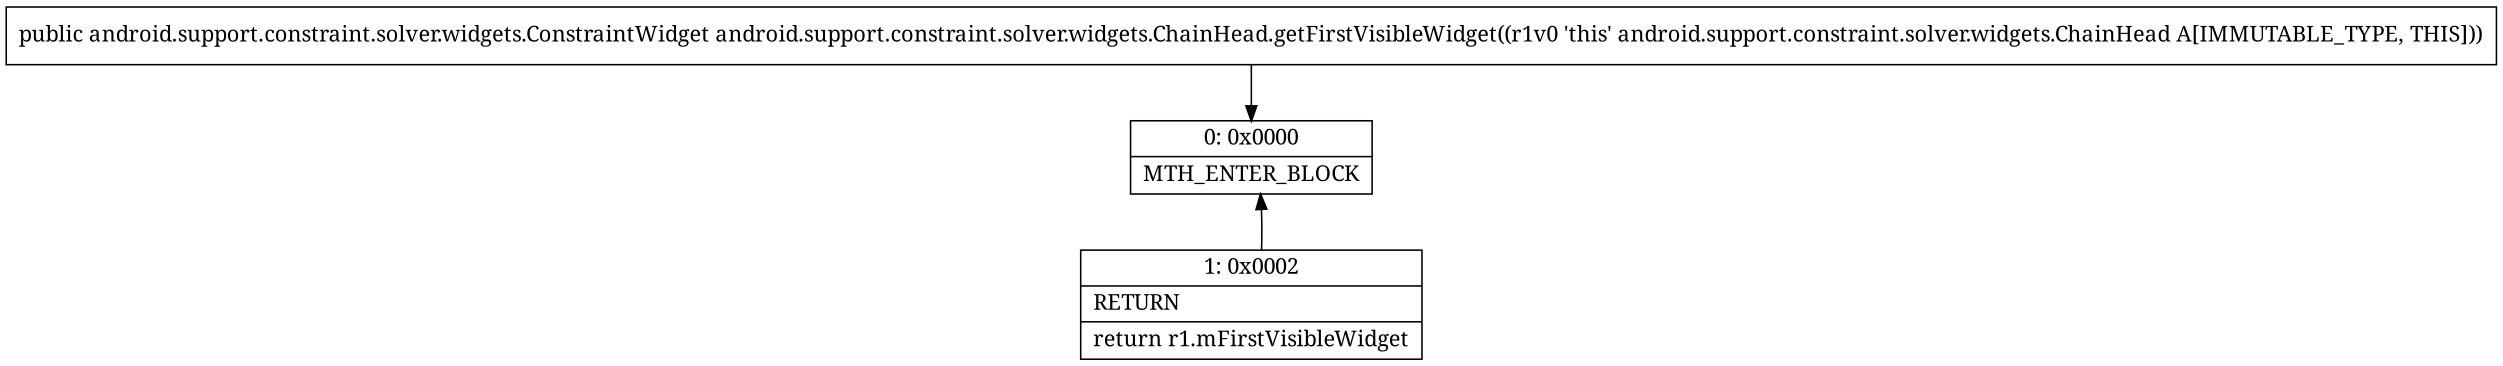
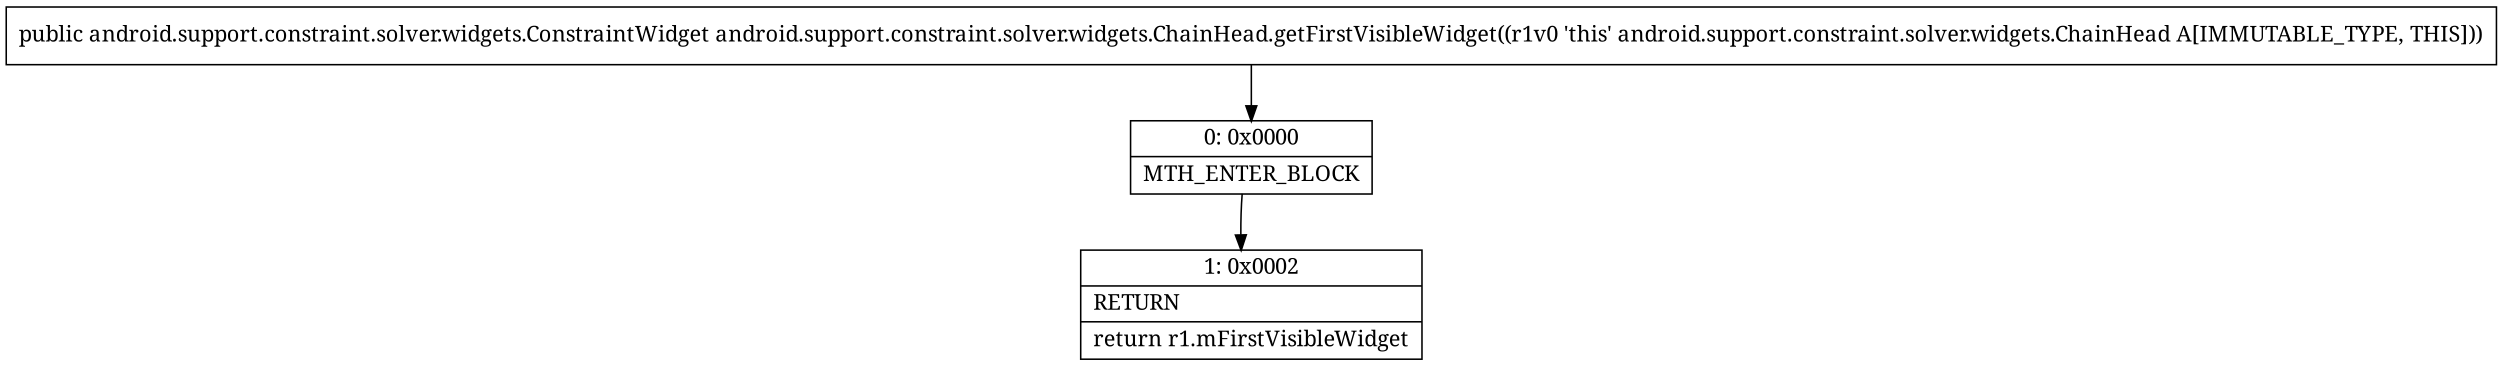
  digraph {
    fontname="Noto Serif"
    node [shape=record fontname="Noto Serif"]
    edge [fontname="Noto Serif"]
    n1 [label="{0\:\ 0x0000|MTH_ENTER_BLOCK\l}"]
    n2 [label="{1\:\ 0x0002|RETURN\l|return r1.mFirstVisibleWidget\l}"]
    n3 [label="{public android.support.constraint.solver.widgets.ConstraintWidget android.support.constraint.solver.widgets.ChainHead.getFirstVisibleWidget((r1v0 'this' android.support.constraint.solver.widgets.ChainHead A[IMMUTABLE_TYPE, THIS])) }"]
-   n2 -> n1
+   n1 -> n2
    n3 -> n1
  }
